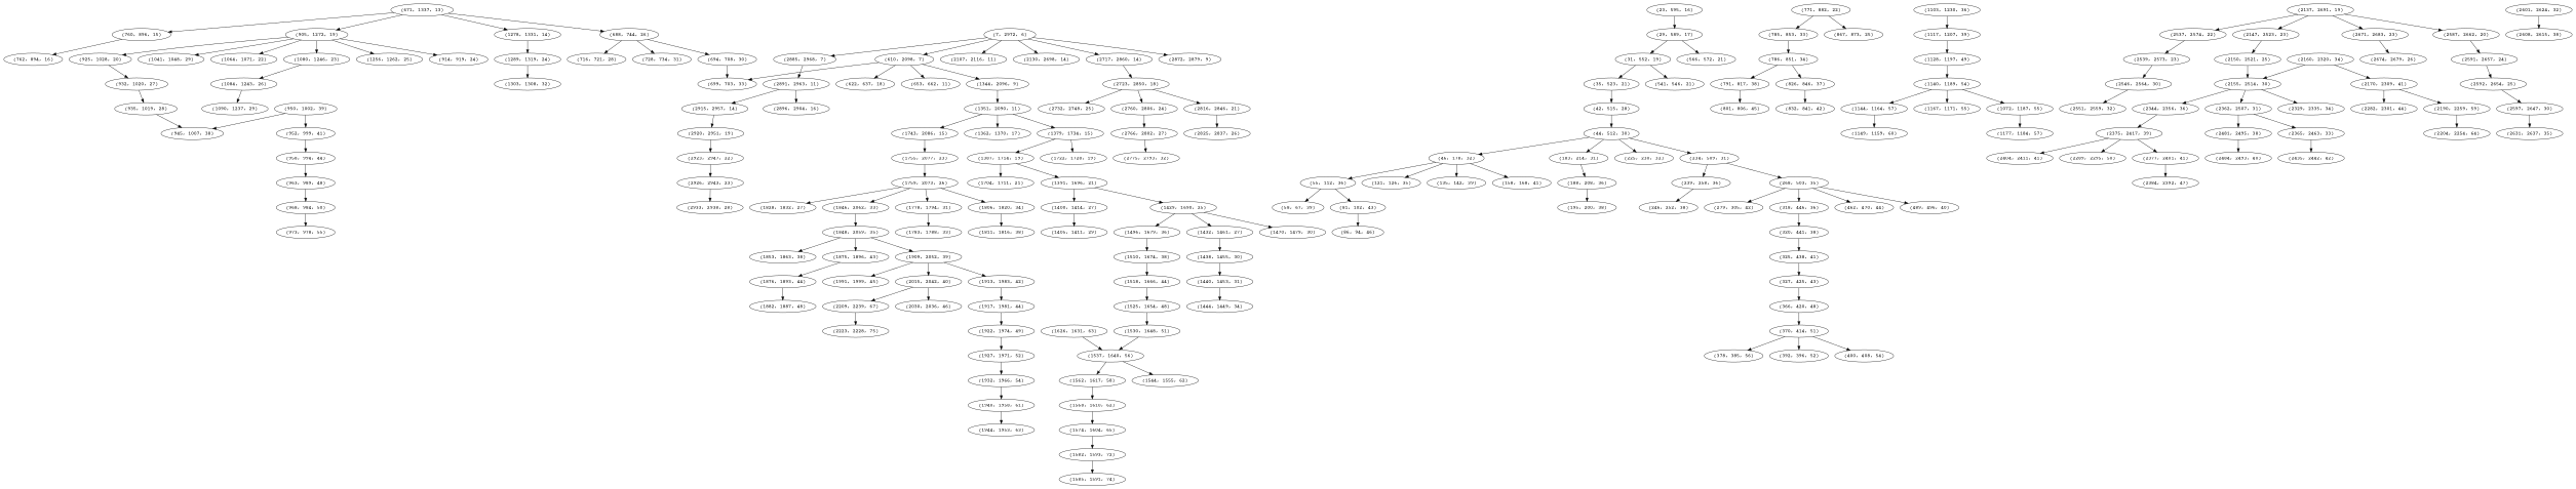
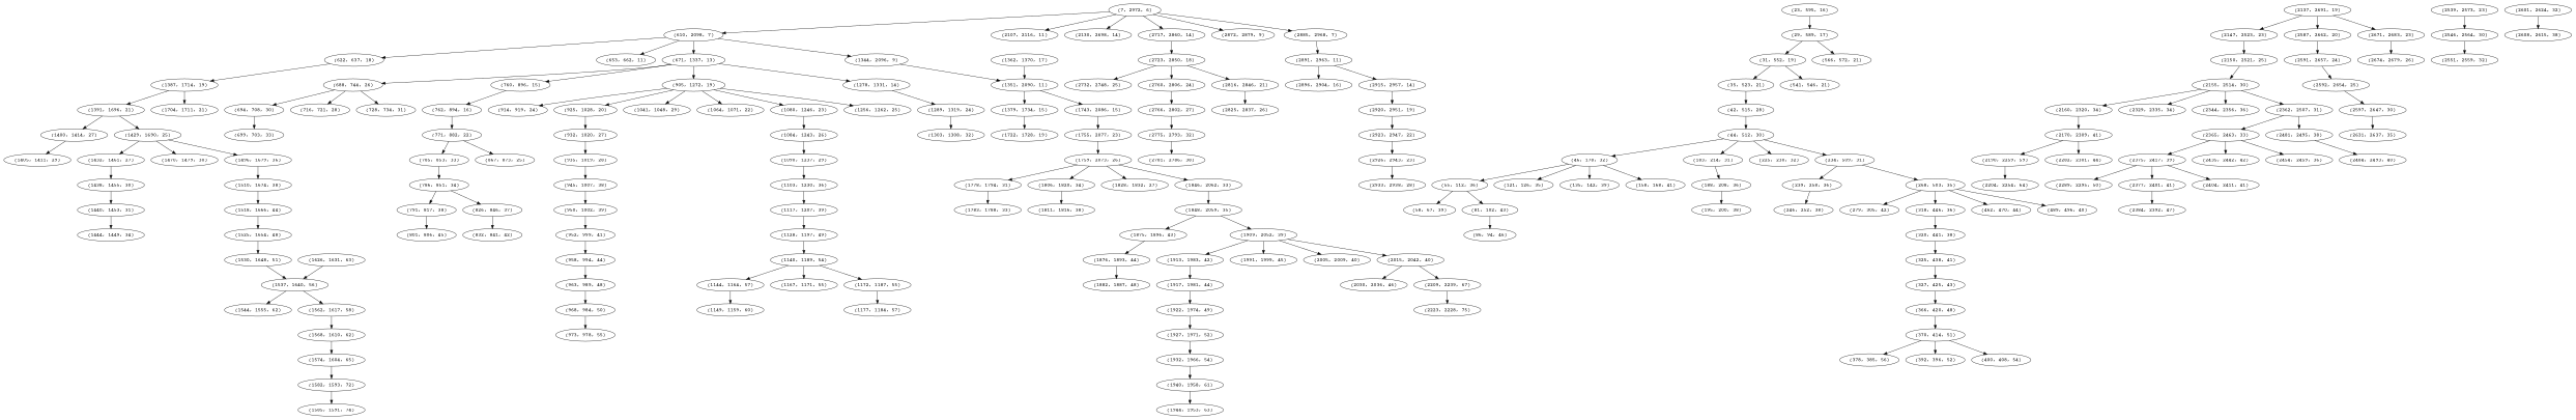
  digraph {
    fontname="Courier Prime"
    node [fontname="Courier Prime"]
    edge [fontname="Courier Prime"]
    "(7, 2972, 6)"
    "(610, 2098, 7)"
    "(2107, 2116, 11)"
    "(2130, 2698, 14)"
    "(2717, 2860, 14)"
    "(2872, 2879, 9)"
    "(2885, 2968, 7)"
    "(23, 595, 16)"
    "(29, 589, 17)"
    "(622, 637, 18)"
    "(653, 662, 11)"
    "(671, 1337, 13)"
    "(1344, 2096, 9)"
    "(2723, 2850, 18)"
    "(2891, 2963, 11)"
    "(31, 552, 19)"
    "(566, 572, 21)"
    "(35, 523, 21)"
    "(541, 546, 21)"
    "(42, 515, 28)"
    "(44, 512, 30)"
    "(46, 178, 32)"
    "(183, 214, 31)"
    "(225, 230, 32)"
    "(234, 509, 31)"
    "(55, 112, 36)"
    "(121, 126, 35)"
    "(135, 142, 39)"
    "(158, 168, 41)"
    "(188, 208, 36)"
    "(239, 258, 36)"
    "(268, 503, 35)"
    "(58, 67, 39)"
    "(81, 102, 43)"
    "(86, 94, 46)"
    "(195, 200, 38)"
    "(246, 252, 38)"
    "(279, 305, 42)"
    "(318, 446, 36)"
    "(462, 470, 44)"
    "(489, 496, 40)"
    "(320, 441, 38)"
    "(325, 438, 41)"
    "(327, 425, 43)"
    "(366, 420, 48)"
    "(370, 414, 51)"
    "(378, 385, 56)"
    "(392, 396, 52)"
    "(400, 408, 54)"
    "(688, 744, 26)"
    "(760, 896, 15)"
    "(905, 1272, 19)"
    "(1278, 1331, 14)"
    "(1351, 2090, 11)"
    "(694, 708, 30)"
    "(716, 721, 28)"
    "(728, 734, 31)"
    "(762, 894, 16)"
    "(914, 919, 24)"
    "(925, 1028, 20)"
    "(1041, 1048, 29)"
    "(1064, 1071, 22)"
    "(1080, 1246, 23)"
    "(1256, 1262, 25)"
    "(1289, 1319, 24)"
    "(699, 703, 33)"
    "(771, 882, 22)"
    "(785, 853, 33)"
    "(867, 873, 25)"
    "(786, 851, 34)"
    "(791, 817, 38)"
    "(826, 846, 37)"
    "(801, 806, 45)"
    "(832, 841, 42)"
    "(932, 1020, 27)"
    "(1084, 1243, 26)"
    "(935, 1019, 28)"
    "(945, 1007, 38)"
    "(950, 1002, 39)"
    "(952, 999, 41)"
    "(958, 994, 44)"
    "(963, 989, 48)"
    "(968, 984, 50)"
    "(973, 978, 55)"
    "(1090, 1237, 29)"
    "(1103, 1230, 36)"
    "(1117, 1207, 39)"
    "(1128, 1197, 49)"
    "(1140, 1189, 54)"
    "(1144, 1164, 57)"
    "(1167, 1171, 55)"
-   "(1172, 1187, 55)" [label="(1072, 1187, 55)"]
+   "(1172, 1187, 55)"
    "(1149, 1159, 60)"
    "(1177, 1184, 57)"
    "(1303, 1308, 32)"
    "(1362, 1370, 17)"
    "(1379, 1734, 15)"
    "(1743, 2086, 15)"
    "(1387, 1714, 19)"
    "(1722, 1728, 19)"
    "(1755, 2077, 23)"
    "(1391, 1696, 21)"
    "(1704, 1711, 21)"
    "(1400, 1414, 27)"
    "(1429, 1690, 25)"
    "(1405, 1411, 29)"
    "(1432, 1461, 27)"
    "(1470, 1479, 30)"
    "(1496, 1679, 36)"
    "(1438, 1455, 30)"
    "(1510, 1674, 38)"
    "(1440, 1453, 31)"
    "(1444, 1449, 34)"
    "(1518, 1666, 44)"
    "(1525, 1654, 48)"
    "(1530, 1648, 51)"
    "(1537, 1640, 56)"
    "(1544, 1555, 62)"
    "(1562, 1617, 58)"
    "(1568, 1610, 62)"
    "(1626, 1631, 63)"
    "(1574, 1604, 65)"
    "(1582, 1593, 72)"
    "(1585, 1591, 74)"
    "(1759, 2073, 26)"
    "(1778, 1794, 31)"
    "(1806, 1820, 34)"
    "(1828, 1832, 27)"
    "(1846, 2062, 33)"
    "(1783, 1788, 33)"
    "(1811, 1816, 38)"
    "(1848, 2059, 35)"
-   "(1853, 1863, 38)"
    "(1875, 1896, 43)"
    "(1909, 2052, 39)"
    "(1876, 1893, 44)"
    "(1913, 1983, 42)"
    "(1991, 1999, 45)"
+   "(2005, 2009, 40)"
    "(2015, 2042, 40)"
    "(1882, 1887, 48)"
    "(1917, 1981, 44)"
    "(2030, 2036, 46)"
    "(2209, 2239, 67)"
    "(1922, 1974, 49)"
    "(1927, 1971, 52)"
    "(1932, 1966, 54)"
    "(1940, 1958, 61)"
    "(1944, 1953, 63)"
    "(2137, 2691, 19)"
    "(2147, 2523, 23)"
-   "(2537, 2574, 22)"
    "(2587, 2662, 20)"
    "(2671, 2683, 23)"
    "(2150, 2521, 25)"
    "(2539, 2573, 23)"
    "(2591, 2657, 24)"
    "(2674, 2679, 26)"
    "(2155, 2514, 30)"
    "(2160, 2320, 34)"
    "(2329, 2335, 34)"
    "(2344, 2356, 36)"
    "(2362, 2507, 31)"
    "(2170, 2309, 41)"
    "(2365, 2463, 33)"
    "(2481, 2495, 38)"
    "(2190, 2259, 59)"
    "(2282, 2301, 44)"
    "(2204, 2254, 64)"
    "(2223, 2228, 75)"
    "(2375, 2417, 39)"
    "(2435, 2442, 42)"
+   "(2454, 2459, 36)"
    "(2484, 2493, 40)"
    "(2289, 2295, 50)"
    "(2377, 2401, 41)"
    "(2404, 2411, 41)"
    "(2384, 2392, 47)"
    "(2546, 2564, 30)"
    "(2551, 2559, 32)"
    "(2592, 2654, 25)"
    "(2597, 2647, 30)"
    "(2631, 2637, 35)"
    "(2601, 2624, 32)"
    "(2608, 2615, 38)"
    "(2732, 2748, 25)"
    "(2760, 2806, 24)"
    "(2816, 2846, 21)"
    "(2766, 2802, 27)"
    "(2825, 2837, 26)"
    "(2775, 2793, 32)"
+   "(2781, 2786, 38)"
    "(2896, 2904, 16)"
    "(2915, 2957, 14)"
    "(2920, 2951, 19)"
    "(2923, 2947, 22)"
    "(2926, 2943, 23)"
    "(2933, 2938, 28)"
    "(7, 2972, 6)" -> "(610, 2098, 7)"
    "(7, 2972, 6)" -> "(2107, 2116, 11)"
    "(7, 2972, 6)" -> "(2130, 2698, 14)"
    "(7, 2972, 6)" -> "(2717, 2860, 14)"
    "(7, 2972, 6)" -> "(2872, 2879, 9)"
    "(7, 2972, 6)" -> "(2885, 2968, 7)"
    "(610, 2098, 7)" -> "(622, 637, 18)"
    "(610, 2098, 7)" -> "(653, 662, 11)"
-   "(610, 2098, 7)" -> "(699, 703, 33)"
+   "(610, 2098, 7)" -> "(671, 1337, 13)"
    "(610, 2098, 7)" -> "(1344, 2096, 9)"
    "(2717, 2860, 14)" -> "(2723, 2850, 18)"
    "(2885, 2968, 7)" -> "(2891, 2963, 11)"
    "(23, 595, 16)" -> "(29, 589, 17)"
    "(29, 589, 17)" -> "(31, 552, 19)"
    "(29, 589, 17)" -> "(566, 572, 21)"
    "(671, 1337, 13)" -> "(688, 744, 26)"
    "(671, 1337, 13)" -> "(760, 896, 15)"
    "(671, 1337, 13)" -> "(905, 1272, 19)"
    "(671, 1337, 13)" -> "(1278, 1331, 14)"
    "(1344, 2096, 9)" -> "(1351, 2090, 11)"
    "(2723, 2850, 18)" -> "(2732, 2748, 25)"
    "(2723, 2850, 18)" -> "(2760, 2806, 24)"
    "(2723, 2850, 18)" -> "(2816, 2846, 21)"
    "(2891, 2963, 11)" -> "(2896, 2904, 16)"
    "(2891, 2963, 11)" -> "(2915, 2957, 14)"
    "(31, 552, 19)" -> "(35, 523, 21)"
    "(31, 552, 19)" -> "(541, 546, 21)"
    "(35, 523, 21)" -> "(42, 515, 28)"
    "(42, 515, 28)" -> "(44, 512, 30)"
    "(44, 512, 30)" -> "(46, 178, 32)"
    "(44, 512, 30)" -> "(183, 214, 31)"
    "(44, 512, 30)" -> "(225, 230, 32)"
    "(44, 512, 30)" -> "(234, 509, 31)"
    "(46, 178, 32)" -> "(55, 112, 36)"
    "(46, 178, 32)" -> "(121, 126, 35)"
    "(46, 178, 32)" -> "(135, 142, 39)"
    "(46, 178, 32)" -> "(158, 168, 41)"
    "(183, 214, 31)" -> "(188, 208, 36)"
    "(234, 509, 31)" -> "(239, 258, 36)"
    "(234, 509, 31)" -> "(268, 503, 35)"
    "(55, 112, 36)" -> "(58, 67, 39)"
    "(55, 112, 36)" -> "(81, 102, 43)"
    "(188, 208, 36)" -> "(195, 200, 38)"
    "(239, 258, 36)" -> "(246, 252, 38)"
    "(268, 503, 35)" -> "(279, 305, 42)"
    "(268, 503, 35)" -> "(318, 446, 36)"
    "(268, 503, 35)" -> "(462, 470, 44)"
    "(268, 503, 35)" -> "(489, 496, 40)"
    "(81, 102, 43)" -> "(86, 94, 46)"
    "(318, 446, 36)" -> "(320, 441, 38)"
    "(320, 441, 38)" -> "(325, 438, 41)"
    "(325, 438, 41)" -> "(327, 425, 43)"
    "(327, 425, 43)" -> "(366, 420, 48)"
    "(366, 420, 48)" -> "(370, 414, 51)"
    "(370, 414, 51)" -> "(378, 385, 56)"
    "(370, 414, 51)" -> "(392, 396, 52)"
    "(370, 414, 51)" -> "(400, 408, 54)"
    "(688, 744, 26)" -> "(694, 708, 30)"
    "(688, 744, 26)" -> "(716, 721, 28)"
    "(688, 744, 26)" -> "(728, 734, 31)"
    "(760, 896, 15)" -> "(762, 894, 16)"
    "(905, 1272, 19)" -> "(914, 919, 24)"
    "(905, 1272, 19)" -> "(925, 1028, 20)"
    "(905, 1272, 19)" -> "(1041, 1048, 29)"
    "(905, 1272, 19)" -> "(1064, 1071, 22)"
    "(905, 1272, 19)" -> "(1080, 1246, 23)"
    "(905, 1272, 19)" -> "(1256, 1262, 25)"
    "(1278, 1331, 14)" -> "(1289, 1319, 24)"
-   "(1351, 2090, 11)" -> "(1362, 1370, 17)"
+   "(1362, 1370, 17)" -> "(1351, 2090, 11)"
    "(1351, 2090, 11)" -> "(1379, 1734, 15)"
    "(1351, 2090, 11)" -> "(1743, 2086, 15)"
    "(694, 708, 30)" -> "(699, 703, 33)"
+   "(762, 894, 16)" -> "(771, 882, 22)"
    "(925, 1028, 20)" -> "(932, 1020, 27)"
    "(1080, 1246, 23)" -> "(1084, 1243, 26)"
    "(1289, 1319, 24)" -> "(1303, 1308, 32)"
    "(771, 882, 22)" -> "(785, 853, 33)"
    "(771, 882, 22)" -> "(867, 873, 25)"
    "(785, 853, 33)" -> "(786, 851, 34)"
    "(786, 851, 34)" -> "(791, 817, 38)"
    "(786, 851, 34)" -> "(826, 846, 37)"
    "(791, 817, 38)" -> "(801, 806, 45)"
    "(826, 846, 37)" -> "(832, 841, 42)"
    "(932, 1020, 27)" -> "(935, 1019, 28)"
    "(1084, 1243, 26)" -> "(1090, 1237, 29)"
    "(935, 1019, 28)" -> "(945, 1007, 38)"
-   "(950, 1002, 39)" -> "(945, 1007, 38)"
+   "(945, 1007, 38)" -> "(950, 1002, 39)"
    "(950, 1002, 39)" -> "(952, 999, 41)"
    "(952, 999, 41)" -> "(958, 994, 44)"
    "(958, 994, 44)" -> "(963, 989, 48)"
    "(963, 989, 48)" -> "(968, 984, 50)"
    "(968, 984, 50)" -> "(973, 978, 55)"
+   "(1090, 1237, 29)" -> "(1103, 1230, 36)"
    "(1103, 1230, 36)" -> "(1117, 1207, 39)"
    "(1117, 1207, 39)" -> "(1128, 1197, 49)"
    "(1128, 1197, 49)" -> "(1140, 1189, 54)"
    "(1140, 1189, 54)" -> "(1144, 1164, 57)"
    "(1140, 1189, 54)" -> "(1167, 1171, 55)"
    "(1140, 1189, 54)" -> "(1172, 1187, 55)"
    "(1144, 1164, 57)" -> "(1149, 1159, 60)"
    "(1172, 1187, 55)" -> "(1177, 1184, 57)"
-   "(1379, 1734, 15)" -> "(1387, 1714, 19)"
+   "(622, 637, 18)" -> "(1387, 1714, 19)"
    "(1379, 1734, 15)" -> "(1722, 1728, 19)"
    "(1743, 2086, 15)" -> "(1755, 2077, 23)"
    "(1387, 1714, 19)" -> "(1391, 1696, 21)"
    "(1387, 1714, 19)" -> "(1704, 1711, 21)"
    "(1755, 2077, 23)" -> "(1759, 2073, 26)"
    "(1391, 1696, 21)" -> "(1400, 1414, 27)"
    "(1391, 1696, 21)" -> "(1429, 1690, 25)"
    "(1400, 1414, 27)" -> "(1405, 1411, 29)"
    "(1429, 1690, 25)" -> "(1432, 1461, 27)"
    "(1429, 1690, 25)" -> "(1470, 1479, 30)"
    "(1429, 1690, 25)" -> "(1496, 1679, 36)"
    "(1432, 1461, 27)" -> "(1438, 1455, 30)"
    "(1496, 1679, 36)" -> "(1510, 1674, 38)"
    "(1438, 1455, 30)" -> "(1440, 1453, 31)"
    "(1510, 1674, 38)" -> "(1518, 1666, 44)"
    "(1440, 1453, 31)" -> "(1444, 1449, 34)"
    "(1518, 1666, 44)" -> "(1525, 1654, 48)"
    "(1525, 1654, 48)" -> "(1530, 1648, 51)"
    "(1530, 1648, 51)" -> "(1537, 1640, 56)"
    "(1537, 1640, 56)" -> "(1544, 1555, 62)"
    "(1537, 1640, 56)" -> "(1562, 1617, 58)"
    "(1562, 1617, 58)" -> "(1568, 1610, 62)"
    "(1568, 1610, 62)" -> "(1574, 1604, 65)"
    "(1626, 1631, 63)" -> "(1537, 1640, 56)"
    "(1574, 1604, 65)" -> "(1582, 1593, 72)"
    "(1582, 1593, 72)" -> "(1585, 1591, 74)"
    "(1759, 2073, 26)" -> "(1778, 1794, 31)"
    "(1759, 2073, 26)" -> "(1806, 1820, 34)"
    "(1759, 2073, 26)" -> "(1828, 1832, 27)"
    "(1759, 2073, 26)" -> "(1846, 2062, 33)"
    "(1778, 1794, 31)" -> "(1783, 1788, 33)"
    "(1806, 1820, 34)" -> "(1811, 1816, 38)"
    "(1846, 2062, 33)" -> "(1848, 2059, 35)"
-   "(1848, 2059, 35)" -> "(1853, 1863, 38)"
    "(1848, 2059, 35)" -> "(1875, 1896, 43)"
    "(1848, 2059, 35)" -> "(1909, 2052, 39)"
    "(1875, 1896, 43)" -> "(1876, 1893, 44)"
    "(1909, 2052, 39)" -> "(1913, 1983, 42)"
    "(1909, 2052, 39)" -> "(1991, 1999, 45)"
+   "(1909, 2052, 39)" -> "(2005, 2009, 40)"
    "(1909, 2052, 39)" -> "(2015, 2042, 40)"
    "(1876, 1893, 44)" -> "(1882, 1887, 48)"
    "(1913, 1983, 42)" -> "(1917, 1981, 44)"
    "(2015, 2042, 40)" -> "(2030, 2036, 46)"
    "(2015, 2042, 40)" -> "(2209, 2239, 67)"
    "(1917, 1981, 44)" -> "(1922, 1974, 49)"
    "(2209, 2239, 67)" -> "(2223, 2228, 75)"
    "(1922, 1974, 49)" -> "(1927, 1971, 52)"
    "(1927, 1971, 52)" -> "(1932, 1966, 54)"
    "(1932, 1966, 54)" -> "(1940, 1958, 61)"
    "(1940, 1958, 61)" -> "(1944, 1953, 63)"
    "(2137, 2691, 19)" -> "(2147, 2523, 23)"
-   "(2137, 2691, 19)" -> "(2537, 2574, 22)"
    "(2137, 2691, 19)" -> "(2587, 2662, 20)"
    "(2137, 2691, 19)" -> "(2671, 2683, 23)"
    "(2147, 2523, 23)" -> "(2150, 2521, 25)"
-   "(2537, 2574, 22)" -> "(2539, 2573, 23)"
    "(2587, 2662, 20)" -> "(2591, 2657, 24)"
    "(2671, 2683, 23)" -> "(2674, 2679, 26)"
    "(2150, 2521, 25)" -> "(2155, 2514, 30)"
    "(2539, 2573, 23)" -> "(2546, 2564, 30)"
    "(2591, 2657, 24)" -> "(2592, 2654, 25)"
-   "(2160, 2320, 34)" -> "(2155, 2514, 30)"
+   "(2155, 2514, 30)" -> "(2160, 2320, 34)"
    "(2155, 2514, 30)" -> "(2329, 2335, 34)"
    "(2155, 2514, 30)" -> "(2344, 2356, 36)"
    "(2155, 2514, 30)" -> "(2362, 2507, 31)"
    "(2160, 2320, 34)" -> "(2170, 2309, 41)"
    "(2362, 2507, 31)" -> "(2365, 2463, 33)"
    "(2362, 2507, 31)" -> "(2481, 2495, 38)"
    "(2170, 2309, 41)" -> "(2190, 2259, 59)"
    "(2170, 2309, 41)" -> "(2282, 2301, 44)"
-   "(2344, 2356, 36)" -> "(2375, 2417, 39)"
+   "(2365, 2463, 33)" -> "(2375, 2417, 39)"
    "(2365, 2463, 33)" -> "(2435, 2442, 42)"
+   "(2365, 2463, 33)" -> "(2454, 2459, 36)"
    "(2481, 2495, 38)" -> "(2484, 2493, 40)"
    "(2190, 2259, 59)" -> "(2204, 2254, 64)"
    "(2375, 2417, 39)" -> "(2289, 2295, 50)"
    "(2375, 2417, 39)" -> "(2377, 2401, 41)"
    "(2375, 2417, 39)" -> "(2404, 2411, 41)"
    "(2377, 2401, 41)" -> "(2384, 2392, 47)"
    "(2546, 2564, 30)" -> "(2551, 2559, 32)"
    "(2592, 2654, 25)" -> "(2597, 2647, 30)"
    "(2597, 2647, 30)" -> "(2631, 2637, 35)"
    "(2601, 2624, 32)" -> "(2608, 2615, 38)"
    "(2760, 2806, 24)" -> "(2766, 2802, 27)"
    "(2816, 2846, 21)" -> "(2825, 2837, 26)"
    "(2766, 2802, 27)" -> "(2775, 2793, 32)"
+   "(2775, 2793, 32)" -> "(2781, 2786, 38)"
    "(2915, 2957, 14)" -> "(2920, 2951, 19)"
    "(2920, 2951, 19)" -> "(2923, 2947, 22)"
    "(2923, 2947, 22)" -> "(2926, 2943, 23)"
    "(2926, 2943, 23)" -> "(2933, 2938, 28)"
  }
